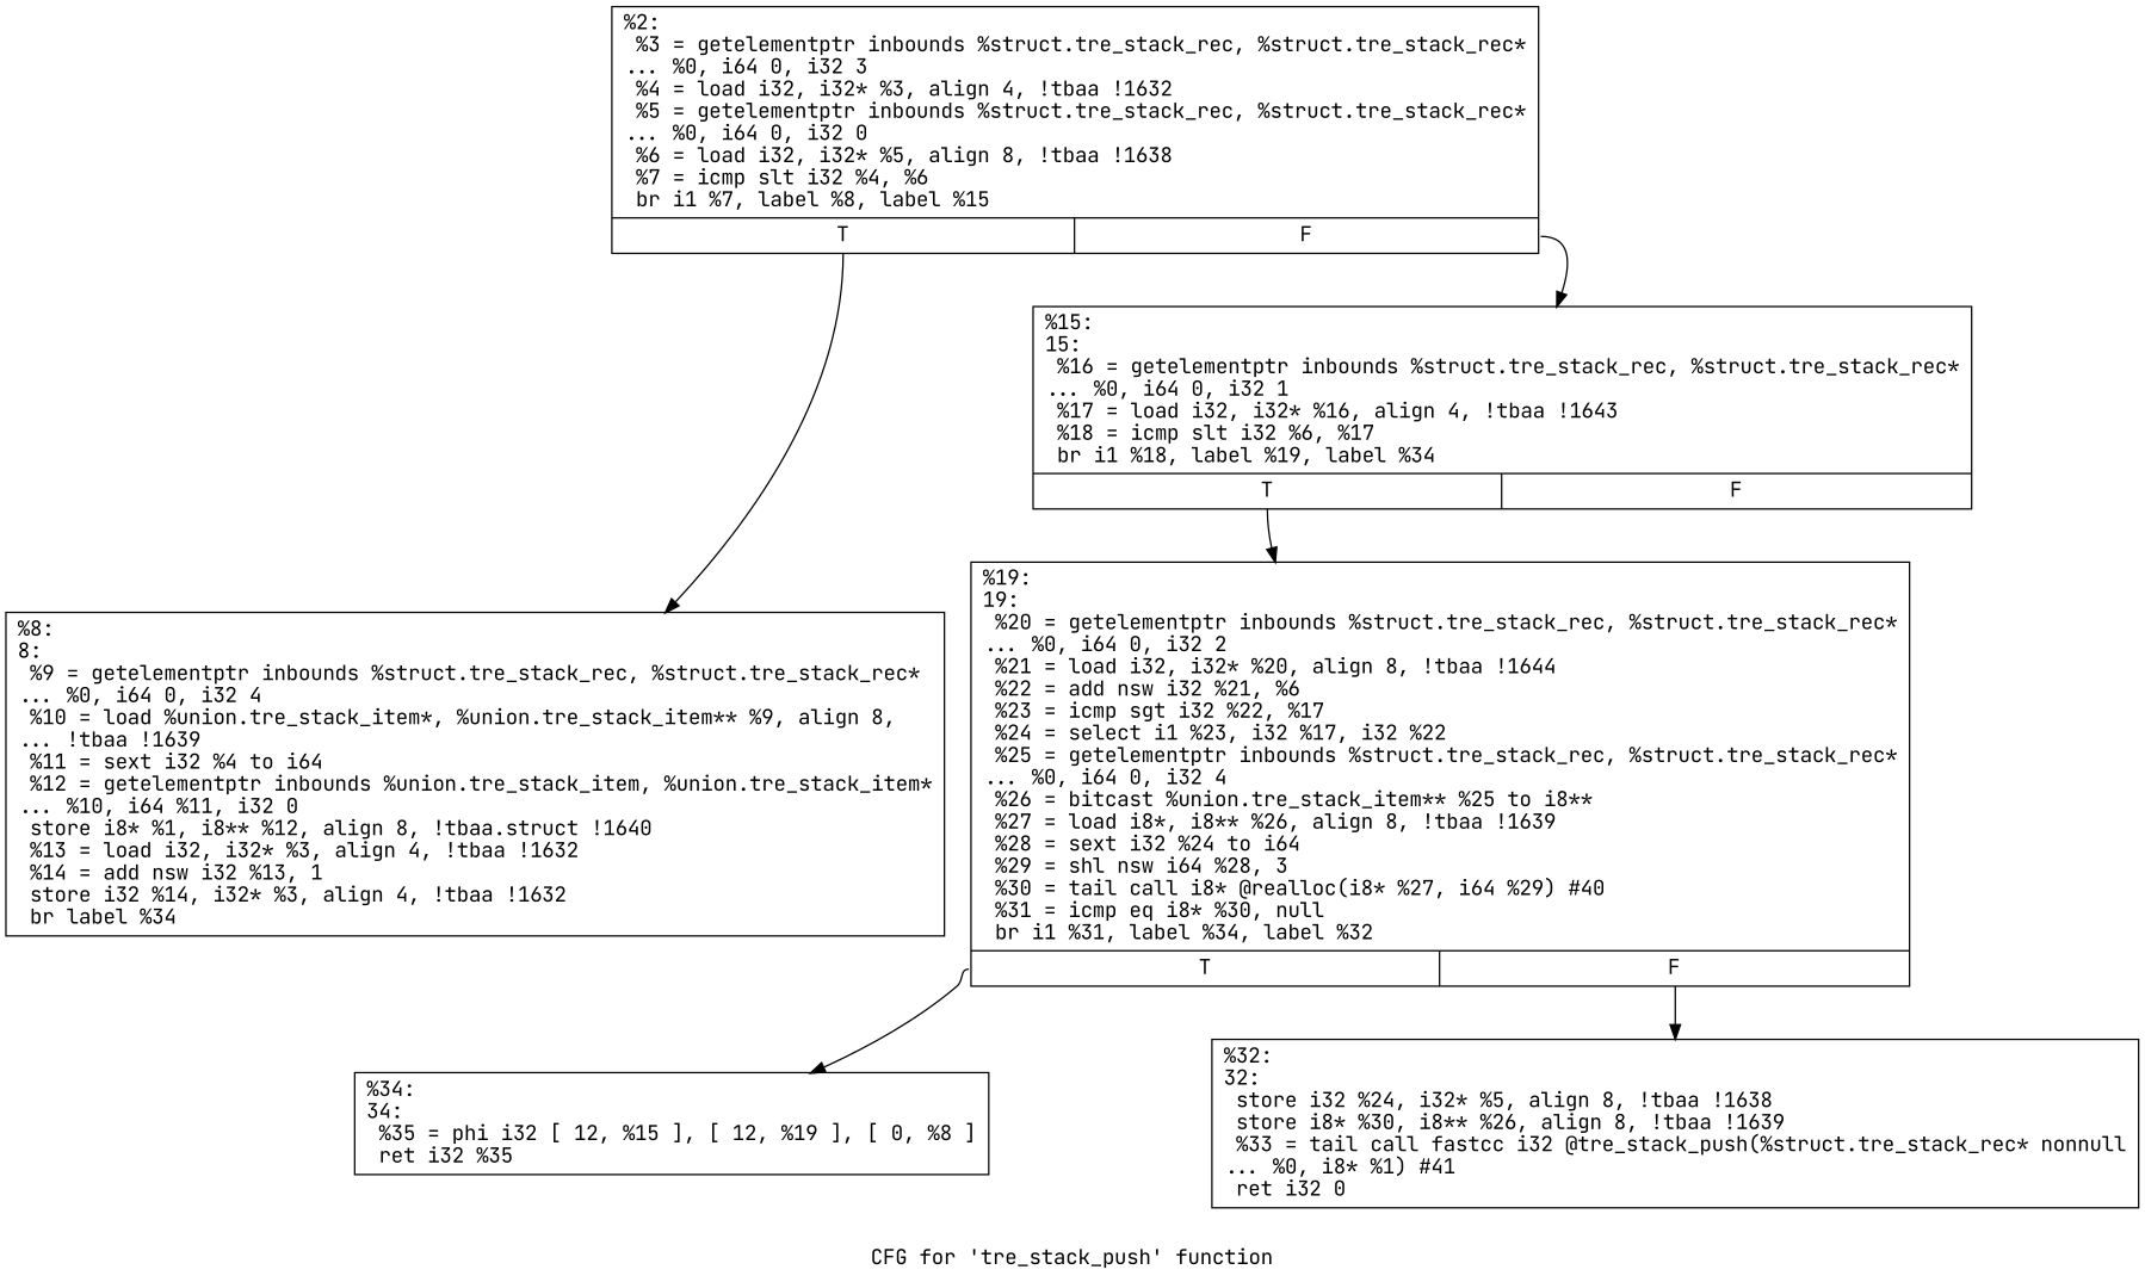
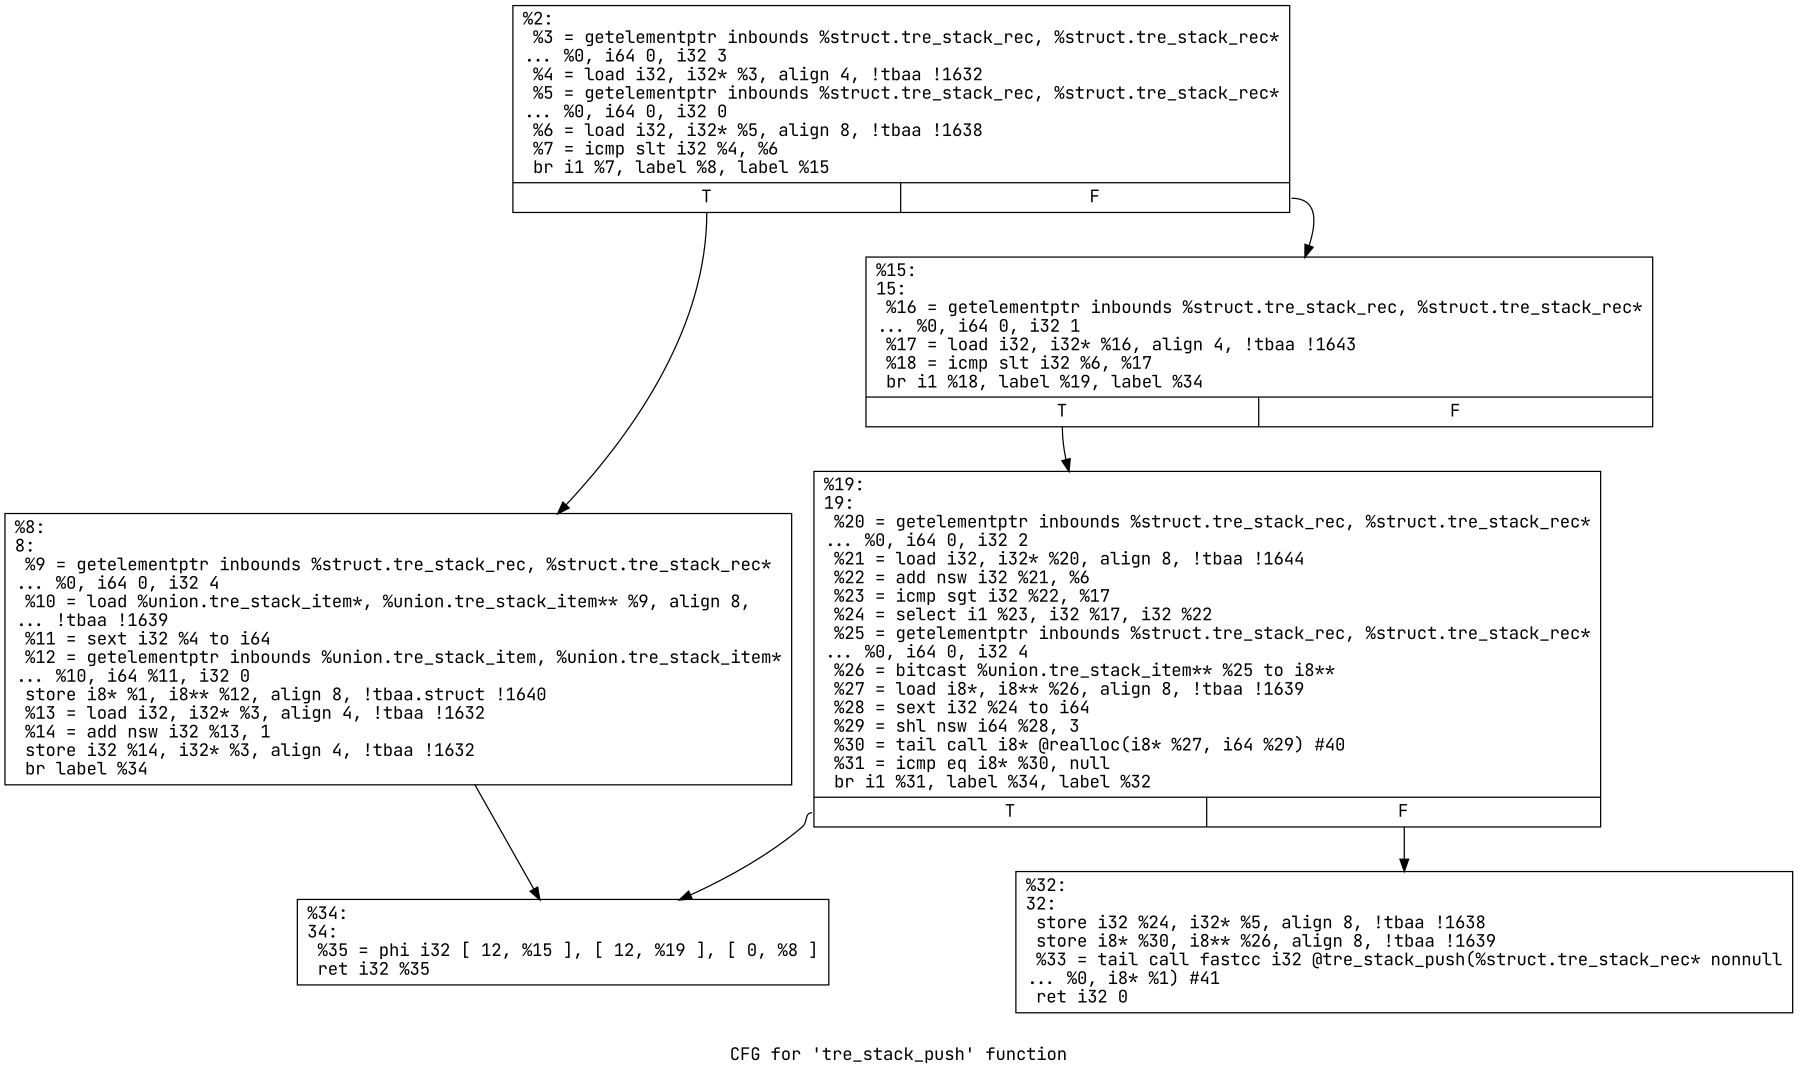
  digraph {
    fontname="JetBrains Mono"
    label="CFG for 'tre_stack_push' function"
    node [fontname="JetBrains Mono" shape=record]
    edge [fontname="JetBrains Mono" tailport=s0]
    n1 [label="{%2:\l  %3 = getelementptr inbounds %struct.tre_stack_rec, %struct.tre_stack_rec*\l... %0, i64 0, i32 3\l  %4 = load i32, i32* %3, align 4, !tbaa !1632\l  %5 = getelementptr inbounds %struct.tre_stack_rec, %struct.tre_stack_rec*\l... %0, i64 0, i32 0\l  %6 = load i32, i32* %5, align 8, !tbaa !1638\l  %7 = icmp slt i32 %4, %6\l  br i1 %7, label %8, label %15\l|{<s0>T|<s1>F}}"]
    n2 [label="{%8:\l8:                                                \l  %9 = getelementptr inbounds %struct.tre_stack_rec, %struct.tre_stack_rec*\l... %0, i64 0, i32 4\l  %10 = load %union.tre_stack_item*, %union.tre_stack_item** %9, align 8,\l... !tbaa !1639\l  %11 = sext i32 %4 to i64\l  %12 = getelementptr inbounds %union.tre_stack_item, %union.tre_stack_item*\l... %10, i64 %11, i32 0\l  store i8* %1, i8** %12, align 8, !tbaa.struct !1640\l  %13 = load i32, i32* %3, align 4, !tbaa !1632\l  %14 = add nsw i32 %13, 1\l  store i32 %14, i32* %3, align 4, !tbaa !1632\l  br label %34\l}"]
    n3 [label="{%15:\l15:                                               \l  %16 = getelementptr inbounds %struct.tre_stack_rec, %struct.tre_stack_rec*\l... %0, i64 0, i32 1\l  %17 = load i32, i32* %16, align 4, !tbaa !1643\l  %18 = icmp slt i32 %6, %17\l  br i1 %18, label %19, label %34\l|{<s0>T|<s1>F}}"]
    n4 [label="{%34:\l34:                                               \l  %35 = phi i32 [ 12, %15 ], [ 12, %19 ], [ 0, %8 ]\l  ret i32 %35\l}"]
    n5 [label="{%19:\l19:                                               \l  %20 = getelementptr inbounds %struct.tre_stack_rec, %struct.tre_stack_rec*\l... %0, i64 0, i32 2\l  %21 = load i32, i32* %20, align 8, !tbaa !1644\l  %22 = add nsw i32 %21, %6\l  %23 = icmp sgt i32 %22, %17\l  %24 = select i1 %23, i32 %17, i32 %22\l  %25 = getelementptr inbounds %struct.tre_stack_rec, %struct.tre_stack_rec*\l... %0, i64 0, i32 4\l  %26 = bitcast %union.tre_stack_item** %25 to i8**\l  %27 = load i8*, i8** %26, align 8, !tbaa !1639\l  %28 = sext i32 %24 to i64\l  %29 = shl nsw i64 %28, 3\l  %30 = tail call i8* @realloc(i8* %27, i64 %29) #40\l  %31 = icmp eq i8* %30, null\l  br i1 %31, label %34, label %32\l|{<s0>T|<s1>F}}"]
    n6 [label="{%32:\l32:                                               \l  store i32 %24, i32* %5, align 8, !tbaa !1638\l  store i8* %30, i8** %26, align 8, !tbaa !1639\l  %33 = tail call fastcc i32 @tre_stack_push(%struct.tre_stack_rec* nonnull\l... %0, i8* %1) #41\l  ret i32 0\l}"]
    n1 -> n2
    n1 -> n3 [tailport=s1]
+   n2 -> n4
    n3 -> n5
    n5 -> n4
    n5 -> n6 [tailport=s1]
  }
